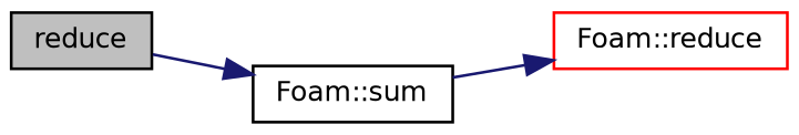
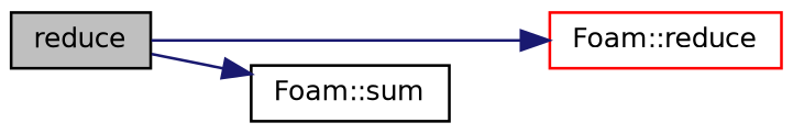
  digraph {
    rankdir=LR
    node [color=black fontname=Helvetica fontsize=10 shape=record]
    edge [color=midnightblue fontname=Helvetica fontsize=10 labelfontname=Helvetica labelfontsize=10 style=solid]
    n1 [fillcolor=grey75 fontcolor=black height=0.2 label=reduce style=filled width=0.4]
    n2 [color=red height=0.2 label="Foam::reduce" width=0.4]
    n3 [height=0.2 label="Foam::sum" width=0.4]
-   n3 -> n2
+   n1 -> n2
    n1 -> n3
  }
